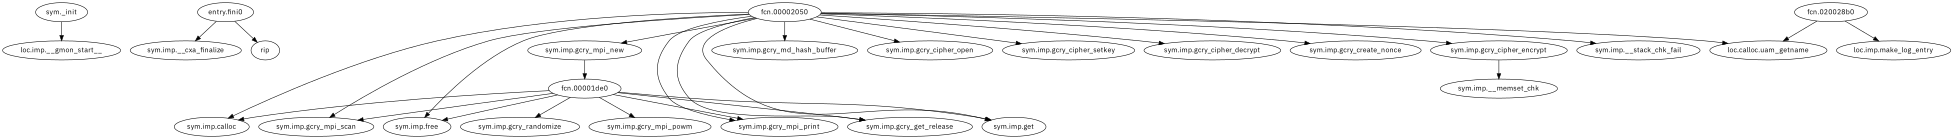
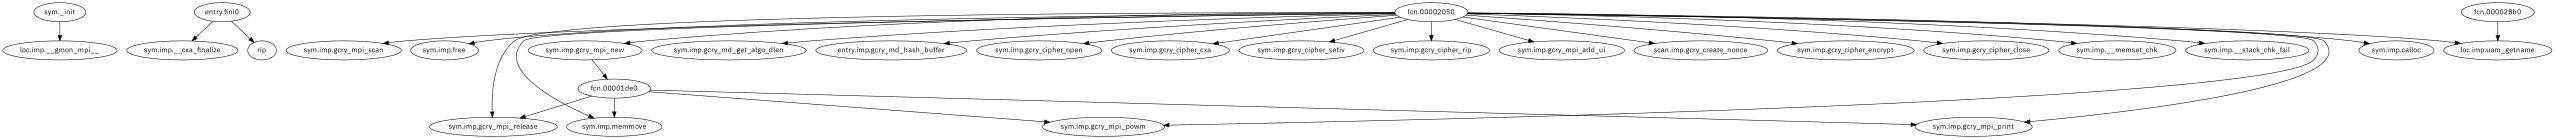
  digraph {
    fontname="IBM Plex Sans"
    node [fontname="IBM Plex Sans"]
    edge [fontname="IBM Plex Sans"]
    n1 [label="sym._init"]
-   n2 [label="loc.imp.__gmon_start__"]
+   n2 [label="loc.imp.__gmon_mpi__"]
    n3 [label="entry.fini0"]
    n4 [label="sym.imp.__cxa_finalize"]
    n5 [label=rip]
    n6 [label="fcn.00001de0"]
    n7 [label="sym.imp.calloc"]
-   n8 [label="sym.imp.gcry_randomize"]
    n9 [label="sym.imp.gcry_mpi_scan"]
    n10 [label="sym.imp.free"]
    n11 [label="sym.imp.gcry_mpi_powm"]
    n12 [label="sym.imp.gcry_mpi_print"]
-   n13 [label="sym.imp.gcry_get_release"]
-   n14 [label="sym.imp.get"]
+   n13 [label="sym.imp.gcry_mpi_release"]
+   n14 [label="sym.imp.memmove"]
    n15 [label="sym.imp.gcry_mpi_new"]
    n16 [label="fcn.00002050"]
-   n18 [label="sym.imp.gcry_md_hash_buffer"]
+   n17 [label="sym.imp.gcry_md_get_algo_dlen"]
+   n18 [label="entry.imp.gcry_md_hash_buffer"]
    n19 [label="sym.imp.gcry_cipher_open"]
-   n20 [label="sym.imp.gcry_cipher_setkey"]
-   n22 [label="sym.imp.gcry_cipher_decrypt"]
-   n24 [label="sym.imp.gcry_create_nonce"]
+   n20 [label="sym.imp.gcry_cipher_cxa"]
+   n21 [label="sym.imp.gcry_cipher_setiv"]
+   n22 [label="sym.imp.gcry_cipher_rip"]
+   n23 [label="sym.imp.gcry_mpi_add_ui"]
+   n24 [label="scan.imp.gcry_create_nonce"]
    n25 [label="sym.imp.gcry_cipher_encrypt"]
+   n26 [label="sym.imp.gcry_cipher_close"]
    n27 [label="sym.imp.__memset_chk"]
    n28 [label="sym.imp.__stack_chk_fail"]
-   n29 [label="loc.calloc.uam_getname"]
-   n30 [label="loc.imp.make_log_entry"]
-   n31 [label="fcn.020028b0"]
+   n29 [label="loc.imp.uam_getname"]
+   n31 [label="fcn.000028b0"]
    n1 -> n2
    n3 -> n4
    n3 -> n5
-   n6 -> n7
-   n6 -> n8
-   n6 -> n9
-   n6 -> n10
    n6 -> n11
    n6 -> n12
    n6 -> n13
    n6 -> n14
    n15 -> n6
    n16 -> n7
    n16 -> n9
    n16 -> n10
+   n16 -> n11
    n16 -> n12
    n16 -> n13
    n16 -> n14
    n16 -> n15
+   n16 -> n17
    n16 -> n18
    n16 -> n19
    n16 -> n20
+   n16 -> n21
    n16 -> n22
+   n16 -> n23
    n16 -> n24
    n16 -> n25
-   n25 -> n27
+   n16 -> n26
+   n16 -> n27
    n16 -> n28
    n16 -> n29
    n31 -> n29
-   n31 -> n30
  }
